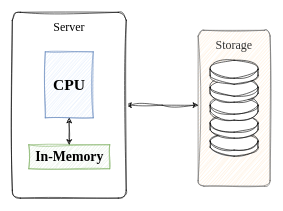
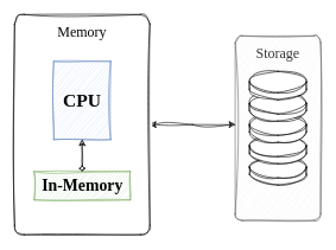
  <mxCell id="0" />
  <mxCell id="1" parent="0" />
  <mxCell id="2" style="edgeStyle=orthogonalEdgeStyle;rounded=0;sketch=1;hachureGap=4;jiggle=2;curveFitting=1;orthogonalLoop=1;jettySize=auto;html=1;exitX=1;exitY=0.5;exitDx=0;exitDy=0;entryX=0;entryY=0.5;entryDx=0;entryDy=0;entryPerimeter=0;fontFamily=Architects Daughter;fontSource=https%3A%2F%2Ffonts.googleapis.com%2Fcss%3Ffamily%3DArchitects%2BDaughter;fontSize=16;startArrow=classic;startFill=1;" parent="1" source="3" edge="1"><mxGeometry relative="1" as="geometry"><mxPoint x="330" y="175" as="targetPoint" /></mxGeometry></mxCell>
- <mxCell id="3" value="Server" style="rounded=1;whiteSpace=wrap;html=1;sketch=1;hachureGap=4;jiggle=2;curveFitting=1;fontFamily=Architects Daughter;fontSource=https%3A%2F%2Ffonts.googleapis.com%2Fcss%3Ffamily%3DArchitects%2BDaughter;fontSize=20;arcSize=7;verticalAlign=top;spacingTop=5;" parent="1" vertex="1"><mxGeometry x="20" y="20" width="190" height="310" as="geometry" /></mxCell>
- <mxCell id="4" style="edgeStyle=orthogonalEdgeStyle;rounded=0;sketch=1;hachureGap=4;jiggle=2;curveFitting=1;orthogonalLoop=1;jettySize=auto;html=1;exitX=0.5;exitY=1;exitDx=0;exitDy=0;entryX=0.5;entryY=0;entryDx=0;entryDy=0;fontFamily=Architects Daughter;fontSource=https%3A%2F%2Ffonts.googleapis.com%2Fcss%3Ffamily%3DArchitects%2BDaughter;fontSize=16;startArrow=classic;startFill=1;" parent="1" source="5" target="6" edge="1"><mxGeometry relative="1" as="geometry" /></mxCell>
+ <mxCell id="3" value="Memory" style="rounded=1;whiteSpace=wrap;html=1;sketch=1;hachureGap=4;jiggle=2;curveFitting=1;fontFamily=Architects Daughter;fontSource=https%3A%2F%2Ffonts.googleapis.com%2Fcss%3Ffamily%3DArchitects%2BDaughter;fontSize=20;arcSize=7;verticalAlign=top;spacingTop=5;" parent="1" vertex="1"><mxGeometry x="20" y="20" width="190" height="310" as="geometry" /></mxCell>
+ <mxCell id="4" style="edgeStyle=orthogonalEdgeStyle;rounded=0;sketch=1;hachureGap=4;jiggle=2;curveFitting=1;orthogonalLoop=1;jettySize=auto;html=1;exitX=0.5;exitY=1;exitDx=0;exitDy=0;entryX=0.5;entryY=0;entryDx=0;entryDy=0;fontFamily=Architects Daughter;fontSource=https%3A%2F%2Ffonts.googleapis.com%2Fcss%3Ffamily%3DArchitects%2BDaughter;fontSize=16;startArrow=classic;startFill=1;endArrow=diamond;" parent="1" source="5" target="6" edge="1"><mxGeometry relative="1" as="geometry" /></mxCell>
  <mxCell id="5" value="CPU" style="whiteSpace=wrap;html=1;aspect=fixed;sketch=1;hachureGap=4;jiggle=2;curveFitting=1;fontFamily=Architects Daughter;fontSource=https%3A%2F%2Ffonts.googleapis.com%2Fcss%3Ffamily%3DArchitects%2BDaughter;fontSize=26;fillColor=#dae8fc;strokeColor=#6c8ebf;fontStyle=1" parent="1" vertex="1"><mxGeometry x="75" y="86" width="80" height="110" as="geometry" /></mxCell>
  <mxCell id="6" value="In-Memory" style="rounded=0;whiteSpace=wrap;html=1;sketch=1;hachureGap=4;jiggle=2;curveFitting=1;fontFamily=Architects Daughter;fontSource=https%3A%2F%2Ffonts.googleapis.com%2Fcss%3Ffamily%3DArchitects%2BDaughter;fontSize=23;fontStyle=1;fillColor=#d5e8d4;strokeColor=#82b366;" parent="1" vertex="1"><mxGeometry x="47.5" y="241" width="135" height="40" as="geometry" /></mxCell>
  <mxCell id="7" value="" style="group" parent="1" vertex="1" connectable="0"><mxGeometry x="330" y="50" width="120" height="260" as="geometry" /></mxCell>
- <mxCell id="8" value="Storage" style="rounded=1;whiteSpace=wrap;html=1;sketch=1;hachureGap=4;jiggle=2;curveFitting=1;fontFamily=Architects Daughter;fontSource=https%3A%2F%2Ffonts.googleapis.com%2Fcss%3Ffamily%3DArchitects%2BDaughter;fontSize=20;arcSize=8;verticalAlign=top;spacingTop=5;fillColor=#ffe6cc;fontColor=#333333;strokeColor=#666666;" parent="7" vertex="1"><mxGeometry width="120" height="260" as="geometry" /></mxCell>
+ <mxCell id="8" value="Storage" style="rounded=1;whiteSpace=wrap;html=1;sketch=1;hachureGap=4;jiggle=2;curveFitting=1;fontFamily=Architects Daughter;fontSource=https%3A%2F%2Ffonts.googleapis.com%2Fcss%3Ffamily%3DArchitects%2BDaughter;fontSize=20;arcSize=8;verticalAlign=top;spacingTop=5;fillColor=#f5f5f5;fontColor=#333333;strokeColor=#666666;" parent="7" vertex="1"><mxGeometry width="120" height="260" as="geometry" /></mxCell>
  <mxCell id="9" value="" style="shape=cylinder3;whiteSpace=wrap;html=1;boundedLbl=1;backgroundOutline=1;size=15;sketch=1;hachureGap=4;jiggle=2;curveFitting=1;fontFamily=Architects Daughter;fontSource=https%3A%2F%2Ffonts.googleapis.com%2Fcss%3Ffamily%3DArchitects%2BDaughter;fontSize=20;" parent="7" vertex="1"><mxGeometry x="20" y="170" width="80" height="40" as="geometry" /></mxCell>
  <mxCell id="10" value="" style="shape=cylinder3;whiteSpace=wrap;html=1;boundedLbl=1;backgroundOutline=1;size=15;sketch=1;hachureGap=4;jiggle=2;curveFitting=1;fontFamily=Architects Daughter;fontSource=https%3A%2F%2Ffonts.googleapis.com%2Fcss%3Ffamily%3DArchitects%2BDaughter;fontSize=20;" parent="7" vertex="1"><mxGeometry x="20" y="140" width="80" height="40" as="geometry" /></mxCell>
  <mxCell id="11" value="" style="shape=cylinder3;whiteSpace=wrap;html=1;boundedLbl=1;backgroundOutline=1;size=15;sketch=1;hachureGap=4;jiggle=2;curveFitting=1;fontFamily=Architects Daughter;fontSource=https%3A%2F%2Ffonts.googleapis.com%2Fcss%3Ffamily%3DArchitects%2BDaughter;fontSize=20;" parent="7" vertex="1"><mxGeometry x="20" y="110" width="80" height="40" as="geometry" /></mxCell>
  <mxCell id="12" value="" style="shape=cylinder3;whiteSpace=wrap;html=1;boundedLbl=1;backgroundOutline=1;size=15;sketch=1;hachureGap=4;jiggle=2;curveFitting=1;fontFamily=Architects Daughter;fontSource=https%3A%2F%2Ffonts.googleapis.com%2Fcss%3Ffamily%3DArchitects%2BDaughter;fontSize=20;" parent="7" vertex="1"><mxGeometry x="20" y="80" width="80" height="40" as="geometry" /></mxCell>
  <mxCell id="13" value="" style="shape=cylinder3;whiteSpace=wrap;html=1;boundedLbl=1;backgroundOutline=1;size=15;sketch=1;hachureGap=4;jiggle=2;curveFitting=1;fontFamily=Architects Daughter;fontSource=https%3A%2F%2Ffonts.googleapis.com%2Fcss%3Ffamily%3DArchitects%2BDaughter;fontSize=20;" parent="7" vertex="1"><mxGeometry x="20" y="50" width="80" height="40" as="geometry" /></mxCell>
